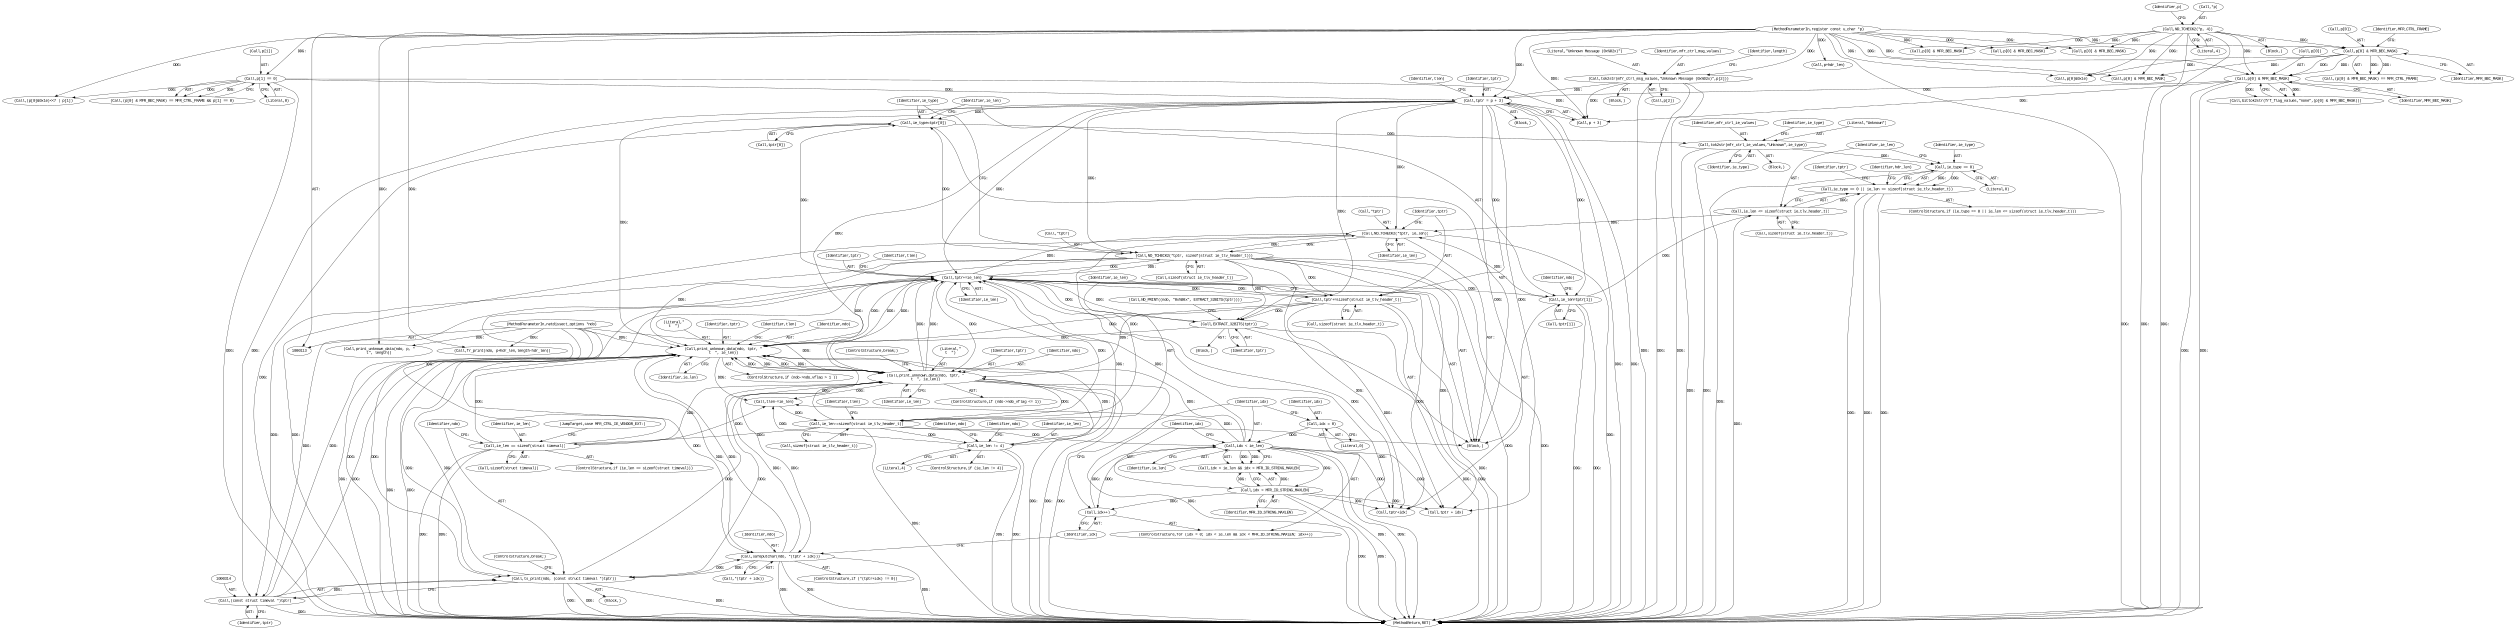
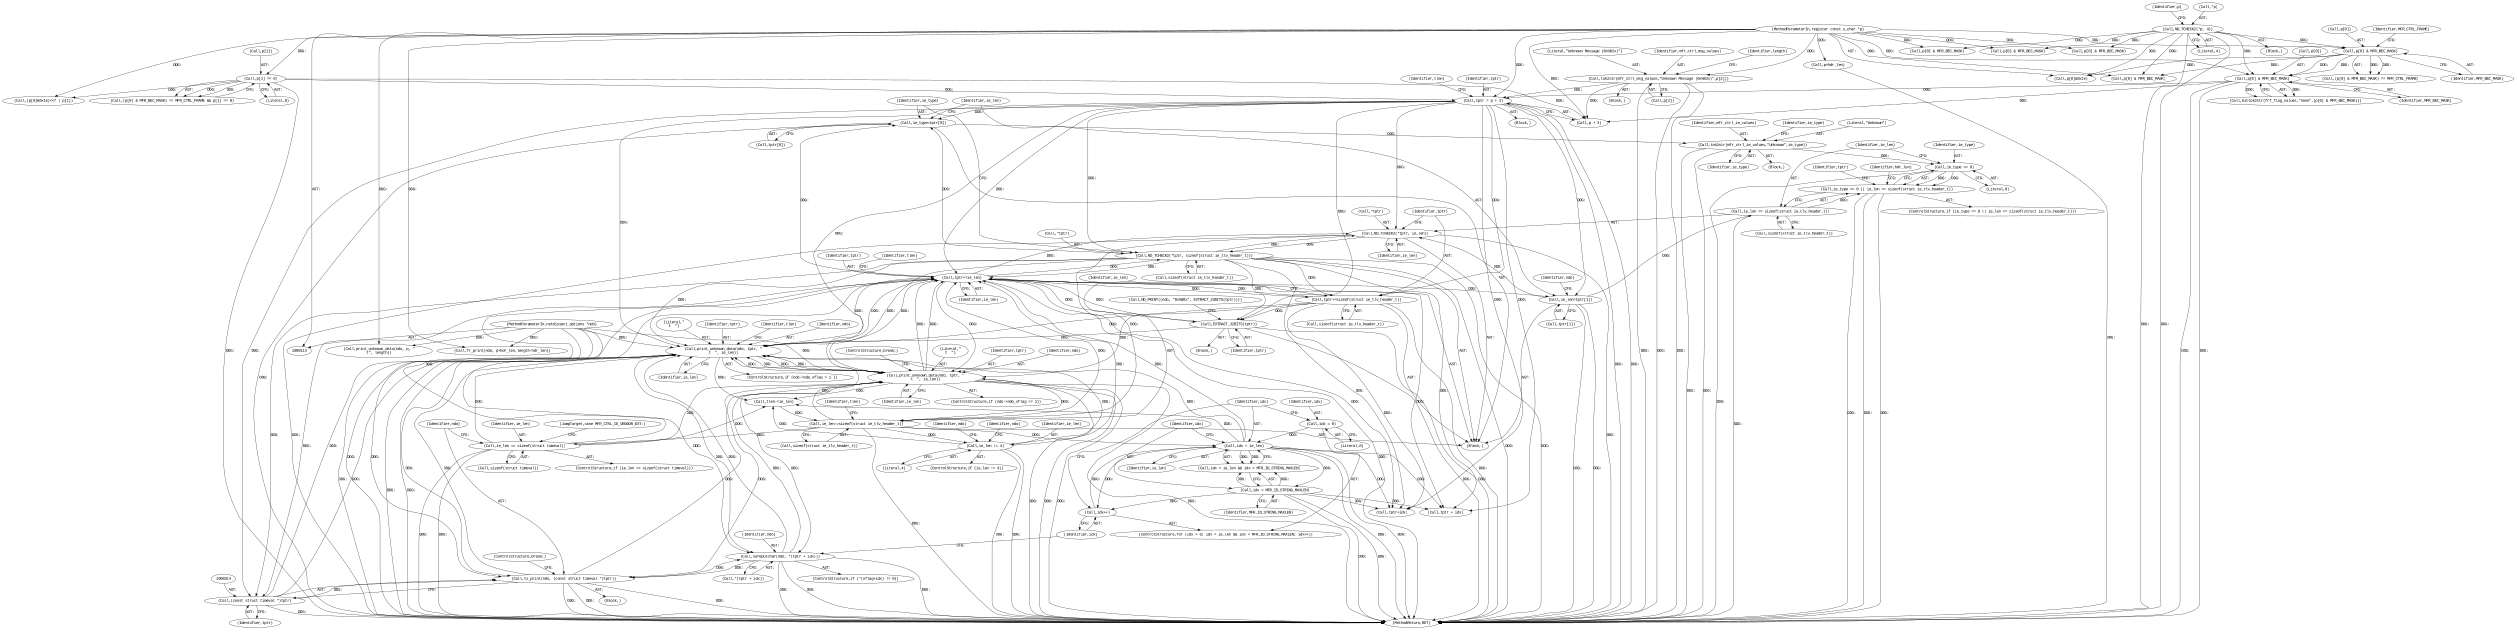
  digraph {
    fontname="Liberation Mono"
    node [fontname="Liberation Mono"]
    edge [fontname="Liberation Mono"]
    n1 [label="(Call,ie_type=tptr[0])"]
    n2 [label="(Call,tok2str(mfr_ctrl_ie_values,\"Unknown\",ie_type))"]
    n3 [label="(MethodReturn,RET)"]
    n4 [label="(Call,tptr[0])"]
    n5 [label="(Block,)"]
    n6 [label="(Call,ie_type == 0)"]
    n7 [label="(Identifier,ie_type)"]
    n8 [label="(Block,)"]
    n9 [label="(Call,tptr+=ie_len)"]
    n10 [label="(Call,ND_TCHECK2(*tptr, ie_len))"]
    n11 [label="(Call,ND_TCHECK2(*tptr, sizeof(struct ie_tlv_header_t)))"]
    n12 [label="(Call,ie_len=tptr[1])"]
    n13 [label="(Call,print_unknown_data(ndo, tptr, \"\n\t  \", ie_len))"]
    n14 [label="(Call,print_unknown_data(ndo, tptr, \"\n\t  \", ie_len))"]
    n15 [label="(Call,tptr+=sizeof(struct ie_tlv_header_t))"]
    n16 [label="(Call,(const struct timeval *)tptr)"]
    n17 [label="(Call,EXTRACT_32BITS(tptr))"]
    n18 [label="(Call,tptr + idx)"]
    n19 [label="(Identifier,ie_len)"]
    n20 [label="(Call,tptr+idx)"]
    n21 [label="(Call,ie_len-=sizeof(struct ie_tlv_header_t))"]
    n22 [label="(Identifier,ie_len)"]
    n23 [label="(Call,sizeof(struct ie_tlv_header_t))"]
    n24 [label="(Call,ie_len <= sizeof(struct ie_tlv_header_t))"]
    n25 [label="(Call,tptr[1])"]
    n26 [label="(Call,tlen-=ie_len)"]
    n27 [label="(Call,ts_print(ndo, (const struct timeval *)tptr))"]
    n28 [label="(Call,safeputchar(ndo, *(tptr + idx)))"]
    n29 [label="(ControlStructure,if (ndo->ndo_vflag > 1 ))"]
    n30 [label="(Identifier,ie_len)"]
    n31 [label="(Identifier,ie_len)"]
    n32 [label="(ControlStructure,if (ndo->ndo_vflag <= 1))"]
    n33 [label="(Call,sizeof(struct ie_tlv_header_t))"]
    n34 [label="(Identifier,tptr)"]
    n35 [label="(Identifier,tptr)"]
    n36 [label="(Block,)"]
    n37 [label="(Call,ie_len == sizeof(struct timeval))"]
    n38 [label="(Call,sizeof(struct timeval))"]
    n39 [label="(ControlStructure,if (ie_len == sizeof(struct timeval)))"]
    n40 [label="(Call,idx < ie_len)"]
    n41 [label="(Call,ie_len != 4)"]
    n42 [label="(Call,sizeof(struct ie_tlv_header_t))"]
    n43 [label="(Call,idx++)"]
    n44 [label="(Call,idx < MFR_ID_STRING_MAXLEN)"]
    n45 [label="(Call,idx < ie_len && idx < MFR_ID_STRING_MAXLEN)"]
    n46 [label="(Identifier,ie_len)"]
    n47 [label="(ControlStructure,if (ie_len != 4))"]
    n48 [label="(Literal,4)"]
    n49 [label="(Call,tptr = p + 3)"]
    n50 [label="(Call,p + 3)"]
    n51 [label="(Block,)"]
    n52 [label="(Call,p[1] == 0)"]
    n53 [label="(Call,(p[0]&0x1e)<<7 | p[1])"]
    n54 [label="(Call,(p[0] & MFR_BEC_MASK) == MFR_CTRL_FRAME && p[1] == 0)"]
    n55 [label="(Literal,0)"]
    n56 [label="(MethodParameterIn,register const u_char *p)"]
    n57 [label="(Call,p[0] & MFR_BEC_MASK)"]
    n58 [label="(Call,p[0] & MFR_BEC_MASK)"]
    n59 [label="(Call,tok2str(mfr_ctrl_msg_values,\"Unknown Message (0x%02x)\",p[2]))"]
    n60 [label="(Call,p[0] & MFR_BEC_MASK)"]
    n61 [label="(Call,p+hdr_len)"]
    n62 [label="(Call,p[0]&0x1e)"]
    n63 [label="(Call,p[0] & MFR_BEC_MASK)"]
    n64 [label="(Call,fr_print(ndo, p+hdr_len,length-hdr_len))"]
    n65 [label="(Call,print_unknown_data(ndo, p, \"\n\t\", length))"]
    n66 [label="(Call,p[0] & MFR_BEC_MASK)"]
    n67 [label="(Call,p[0] & MFR_BEC_MASK)"]
    1000113
    n69 [label="(Call,bittok2str(frf_flag_values,\"none\",(p[0] & MFR_BEC_MASK)))"]
    n70 [label="(Identifier,MFR_BEC_MASK)"]
    n71 [label="(Call,(p[0] & MFR_BEC_MASK) == MFR_CTRL_FRAME)"]
    n72 [label="(Identifier,MFR_BEC_MASK)"]
    n73 [label="(Block,)"]
    n74 [label="(Call,p[2])"]
    n75 [label="(Call,ND_TCHECK2(*p, 4))"]
    n76 [label="(Block,)"]
    n77 [label="(Literal,4)"]
    n78 [label="(Call,ie_type == 0 || ie_len <= sizeof(struct ie_tlv_header_t))"]
    n79 [label="(Call,sizeof(struct ie_tlv_header_t))"]
    n80 [label="(ControlStructure,if (ie_type == 0 || ie_len <= sizeof(struct ie_tlv_header_t)))"]
    n81 [label="(ControlStructure,for (idx = 0; idx < ie_len && idx < MFR_ID_STRING_MAXLEN; idx++))"]
    n82 [label="(Identifier,idx)"]
    n83 [label="(Identifier,MFR_ID_STRING_MAXLEN)"]
    n84 [label="(Call,idx = 0)"]
    n85 [label="(Literal,0)"]
    n86 [label="(Block,)"]
-   n87 [label="(ControlStructure,if (*(tptr+idx) != 0))"]
+   n87 [label="(ControlStructure,if (*(vflag+idx) != 0))"]
    n88 [label="(Call,*(tptr + idx))"]
    n89 [label="(MethodParameterIn,netdissect_options *ndo)"]
    n90 [label="(Literal,0)"]
    n91 [label="(Identifier,ie_len)"]
    n92 [label="(Call,*tptr)"]
    n93 [label="(Identifier,tptr)"]
    n94 [label="(Identifier,tlen)"]
    n95 [label="(Identifier,p)"]
    n96 [label="(Identifier,tlen)"]
    n97 [label="(Literal,\"Unknown\")"]
    n98 [label="(Identifier,ie_type)"]
    n99 [label="(Identifier,ie_len)"]
    n100 [label="(Identifier,ie_len)"]
    n101 [label="(Call,p[0])"]
    n102 [label="(Identifier,ndo)"]
    n103 [label="(Identifier,ndo)"]
    n104 [label="(Identifier,ie_len)"]
    n105 [label="(Identifier,tptr)"]
    n106 [label="(Identifier,mfr_ctrl_ie_values)"]
    n107 [label="(Identifier,tlen)"]
    n108 [label="(Identifier,idx)"]
    n109 [label="(Identifier,ie_type)"]
    n110 [label="(Literal,\"\n\t  \")"]
    n111 [label="(Literal,\"Unknown Message (0x%02x)\")"]
    n112 [label="(Identifier,MFR_CTRL_FRAME)"]
    n113 [label="(Identifier,ndo)"]
    n114 [label="(Call,p[1])"]
    n115 [label="(Identifier,ie_type)"]
    n116 [label="(Call,ND_PRINT((ndo, \"0x%08x\", EXTRACT_32BITS(tptr))))"]
    n117 [label="(Identifier,idx)"]
    n118 [label="(Identifier,tptr)"]
    n119 [label="(Call,*p)"]
    n120 [label="(Identifier,tptr)"]
    n121 [label="(JumpTarget,case MFR_CTRL_IE_VENDOR_EXT:)"]
    n122 [label="(Identifier,hdr_len)"]
    n123 [label="(Identifier,ndo)"]
    n124 [label="(ControlStructure,break;)"]
    n125 [label="(Identifier,ndo)"]
    n126 [label="(Identifier,tlen)"]
    n127 [label="(Identifier,idx)"]
    n128 [label="(Identifier,tptr)"]
    n129 [label="(Identifier,mfr_ctrl_msg_values)"]
    n130 [label="(Identifier,tptr)"]
    n131 [label="(Call,p[0])"]
    n132 [label="(Call,*tptr)"]
    n133 [label="(Identifier,length)"]
    n134 [label="(Identifier,ndo)"]
    n135 [label="(Identifier,ndo)"]
    n136 [label="(Literal,\"\n\t  \")"]
    n137 [label="(ControlStructure,break;)"]
    n138 [label="(Identifier,ie_len)"]
    1000314
    n1 -> n2 [label="DDG: "]
    n1 -> n3 [label="DDG: "]
    n1 -> n4 [label="CFG: "]
    n1 -> n5 [label="AST: "]
    n2 -> n3 [label="DDG: "]
    n2 -> n3 [label="DDG: "]
    n2 -> n6 [label="DDG: "]
    n2 -> n7 [label="CFG: "]
    n2 -> n8 [label="AST: "]
    n4 -> n1 [label="AST: "]
    n6 -> n3 [label="DDG: "]
    n6 -> n78 [label="AST: "]
    n6 -> n78 [label="DDG: "]
    n6 -> n78 [label="DDG: "]
    n6 -> n90 [label="CFG: "]
    n7 -> n2 [label="AST: "]
    n9 -> n1 [label="DDG: "]
    n9 -> n3 [label="DDG: "]
    n9 -> n3 [label="DDG: "]
    n9 -> n5 [label="AST: "]
    n9 -> n10 [label="DDG: "]
    n9 -> n11 [label="DDG: "]
    n9 -> n12 [label="DDG: "]
    n9 -> n13 [label="DDG: "]
    n9 -> n14 [label="DDG: "]
    n9 -> n15 [label="DDG: "]
    n9 -> n16 [label="DDG: "]
    n9 -> n17 [label="DDG: "]
    n9 -> n18 [label="DDG: "]
    n9 -> n19 [label="CFG: "]
    n9 -> n20 [label="DDG: "]
    n10 -> n3 [label="DDG: "]
    n10 -> n3 [label="DDG: "]
    n10 -> n5 [label="AST: "]
    n10 -> n11 [label="DDG: "]
    n10 -> n21 [label="DDG: "]
    n10 -> n22 [label="CFG: "]
    n11 -> n1 [label="DDG: "]
    n11 -> n3 [label="DDG: "]
    n11 -> n3 [label="DDG: "]
    n11 -> n5 [label="AST: "]
    n11 -> n9 [label="DDG: "]
    n11 -> n10 [label="DDG: "]
    n11 -> n13 [label="DDG: "]
    n11 -> n14 [label="DDG: "]
    n11 -> n15 [label="DDG: "]
    n11 -> n16 [label="DDG: "]
    n11 -> n17 [label="DDG: "]
    n11 -> n18 [label="DDG: "]
    n11 -> n20 [label="DDG: "]
    n11 -> n23 [label="CFG: "]
    n12 -> n3 [label="DDG: "]
    n12 -> n3 [label="DDG: "]
    n12 -> n5 [label="AST: "]
    n12 -> n10 [label="DDG: "]
    n12 -> n24 [label="DDG: "]
    n12 -> n25 [label="CFG: "]
    n13 -> n3 [label="DDG: "]
    n13 -> n3 [label="DDG: "]
    n13 -> n9 [label="DDG: "]
    n13 -> n9 [label="DDG: "]
    n13 -> n14 [label="DDG: "]
    n13 -> n26 [label="DDG: "]
    n13 -> n27 [label="DDG: "]
    n13 -> n28 [label="DDG: "]
    n13 -> n29 [label="AST: "]
    n13 -> n30 [label="CFG: "]
    n14 -> n3 [label="DDG: "]
    n14 -> n3 [label="DDG: "]
    n14 -> n3 [label="DDG: "]
    n14 -> n3 [label="DDG: "]
    n14 -> n9 [label="DDG: "]
    n14 -> n9 [label="DDG: "]
    n14 -> n13 [label="DDG: "]
    n14 -> n13 [label="DDG: "]
    n14 -> n13 [label="DDG: "]
    n14 -> n26 [label="DDG: "]
    n14 -> n27 [label="DDG: "]
    n14 -> n28 [label="DDG: "]
    n14 -> n31 [label="CFG: "]
    n14 -> n32 [label="AST: "]
    n15 -> n3 [label="DDG: "]
    n15 -> n5 [label="AST: "]
    n15 -> n9 [label="DDG: "]
    n15 -> n13 [label="DDG: "]
    n15 -> n14 [label="DDG: "]
    n15 -> n17 [label="DDG: "]
    n15 -> n20 [label="DDG: "]
    n15 -> n33 [label="CFG: "]
    n16 -> n3 [label="DDG: "]
    n16 -> n9 [label="DDG: "]
    n16 -> n13 [label="DDG: "]
    n16 -> n27 [label="AST: "]
    n16 -> n27 [label="DDG: "]
    n16 -> n34 [label="CFG: "]
    n17 -> n3 [label="DDG: "]
    n17 -> n3 [label="DDG: "]
    n17 -> n9 [label="DDG: "]
    n17 -> n13 [label="DDG: "]
    n17 -> n35 [label="CFG: "]
    n17 -> n36 [label="AST: "]
    n19 -> n9 [label="AST: "]
    n21 -> n3 [label="DDG: "]
    n21 -> n5 [label="AST: "]
    n21 -> n9 [label="DDG: "]
    n21 -> n13 [label="DDG: "]
    n21 -> n14 [label="DDG: "]
    n21 -> n37 [label="DDG: "]
    n21 -> n40 [label="DDG: "]
    n21 -> n41 [label="DDG: "]
    n21 -> n42 [label="CFG: "]
    n22 -> n10 [label="AST: "]
    n23 -> n11 [label="AST: "]
    n24 -> n3 [label="DDG: "]
-   n24 -> n10 [label="DDG: "]
+   n24 -> n10 [label="AST: "]
    n24 -> n78 [label="AST: "]
    n24 -> n78 [label="DDG: "]
    n24 -> n79 [label="CFG: "]
    n25 -> n12 [label="AST: "]
    n26 -> n21 [label="DDG: "]
    n27 -> n3 [label="DDG: "]
    n27 -> n3 [label="DDG: "]
    n27 -> n3 [label="DDG: "]
    n27 -> n13 [label="DDG: "]
    n27 -> n14 [label="DDG: "]
    n27 -> n16 [label="CFG: "]
    n27 -> n28 [label="DDG: "]
    n27 -> n86 [label="AST: "]
    n28 -> n3 [label="DDG: "]
    n28 -> n3 [label="DDG: "]
    n28 -> n3 [label="DDG: "]
    n28 -> n13 [label="DDG: "]
    n28 -> n14 [label="DDG: "]
    n28 -> n27 [label="DDG: "]
    n28 -> n87 [label="AST: "]
    n28 -> n88 [label="CFG: "]
    n30 -> n13 [label="AST: "]
    n31 -> n14 [label="AST: "]
    n33 -> n15 [label="AST: "]
    n34 -> n16 [label="AST: "]
    n35 -> n17 [label="AST: "]
    n37 -> n3 [label="DDG: "]
    n37 -> n3 [label="DDG: "]
    n37 -> n9 [label="DDG: "]
    n37 -> n13 [label="DDG: "]
    n37 -> n14 [label="DDG: "]
    n37 -> n26 [label="DDG: "]
    n37 -> n38 [label="CFG: "]
    n37 -> n39 [label="AST: "]
    n38 -> n37 [label="AST: "]
    n40 -> n3 [label="DDG: "]
    n40 -> n3 [label="DDG: "]
    n40 -> n9 [label="DDG: "]
    n40 -> n13 [label="DDG: "]
    n40 -> n18 [label="DDG: "]
    n40 -> n20 [label="DDG: "]
    n40 -> n26 [label="DDG: "]
    n40 -> n43 [label="DDG: "]
    n40 -> n44 [label="DDG: "]
    n40 -> n45 [label="AST: "]
    n40 -> n45 [label="DDG: "]
    n40 -> n45 [label="DDG: "]
    n40 -> n46 [label="CFG: "]
    n41 -> n3 [label="DDG: "]
    n41 -> n3 [label="DDG: "]
    n41 -> n9 [label="DDG: "]
    n41 -> n13 [label="DDG: "]
    n41 -> n26 [label="DDG: "]
    n41 -> n47 [label="AST: "]
    n41 -> n48 [label="CFG: "]
    n42 -> n21 [label="AST: "]
    n43 -> n40 [label="DDG: "]
    n43 -> n81 [label="AST: "]
    n43 -> n82 [label="CFG: "]
    n44 -> n3 [label="DDG: "]
    n44 -> n3 [label="DDG: "]
    n44 -> n18 [label="DDG: "]
    n44 -> n20 [label="DDG: "]
    n44 -> n43 [label="DDG: "]
    n44 -> n45 [label="AST: "]
    n44 -> n45 [label="DDG: "]
    n44 -> n45 [label="DDG: "]
    n44 -> n83 [label="CFG: "]
    n45 -> n40 [label="CFG: "]
    n45 -> n44 [label="CFG: "]
    n46 -> n40 [label="AST: "]
    n48 -> n41 [label="AST: "]
    n49 -> n1 [label="DDG: "]
    n49 -> n3 [label="DDG: "]
    n49 -> n3 [label="DDG: "]
    n49 -> n9 [label="DDG: "]
    n49 -> n10 [label="DDG: "]
    n49 -> n11 [label="DDG: "]
    n49 -> n12 [label="DDG: "]
    n49 -> n13 [label="DDG: "]
    n49 -> n14 [label="DDG: "]
    n49 -> n15 [label="DDG: "]
    n49 -> n16 [label="DDG: "]
    n49 -> n17 [label="DDG: "]
    n49 -> n18 [label="DDG: "]
    n49 -> n20 [label="DDG: "]
    n49 -> n50 [label="CFG: "]
    n49 -> n51 [label="AST: "]
    n50 -> n49 [label="AST: "]
    n52 -> n3 [label="DDG: "]
    n52 -> n49 [label="DDG: "]
    n52 -> n50 [label="DDG: "]
    n52 -> n53 [label="DDG: "]
    n52 -> n54 [label="AST: "]
    n52 -> n54 [label="DDG: "]
    n52 -> n54 [label="DDG: "]
    n52 -> n55 [label="CFG: "]
    n54 -> n52 [label="CFG: "]
    n55 -> n52 [label="AST: "]
-   n56 -> n3 [label="DDG: "]
+   n61 -> n3 [label="DDG: "]
    n56 -> n49 [label="DDG: "]
    n56 -> n50 [label="DDG: "]
    n56 -> n52 [label="DDG: "]
    n56 -> n53 [label="DDG: "]
    n56 -> n57 [label="DDG: "]
    n56 -> n58 [label="DDG: "]
    n56 -> n59 [label="DDG: "]
    n56 -> n60 [label="DDG: "]
    n56 -> n61 [label="DDG: "]
-   n56 -> n62 [label="DDG: "]
+   n56 -> n62 [label="AST: "]
    n56 -> n63 [label="DDG: "]
    n56 -> n64 [label="DDG: "]
    n56 -> n65 [label="DDG: "]
    n56 -> n66 [label="DDG: "]
    n56 -> n67 [label="DDG: "]
    n56 -> 1000113 [label="AST: "]
    n57 -> n3 [label="DDG: "]
    n57 -> n3 [label="DDG: "]
    n57 -> n49 [label="DDG: "]
    n57 -> n50 [label="DDG: "]
    n57 -> n69 [label="AST: "]
    n57 -> n69 [label="DDG: "]
    n57 -> n69 [label="DDG: "]
    n57 -> n70 [label="CFG: "]
    n58 -> n57 [label="DDG: "]
    n58 -> n57 [label="DDG: "]
    n58 -> n62 [label="DDG: "]
    n58 -> n66 [label="DDG: "]
    n58 -> n71 [label="AST: "]
    n58 -> n71 [label="DDG: "]
    n58 -> n71 [label="DDG: "]
    n58 -> n72 [label="CFG: "]
    n59 -> n3 [label="DDG: "]
    n59 -> n3 [label="DDG: "]
    n59 -> n3 [label="DDG: "]
    n59 -> n49 [label="DDG: "]
    n59 -> n50 [label="DDG: "]
    n59 -> n73 [label="AST: "]
    n59 -> n74 [label="CFG: "]
    n69 -> n57 [label="CFG: "]
    n70 -> n57 [label="AST: "]
    n72 -> n58 [label="AST: "]
    n74 -> n59 [label="AST: "]
    n75 -> n3 [label="DDG: "]
    n75 -> n3 [label="DDG: "]
    n75 -> n57 [label="DDG: "]
    n75 -> n58 [label="DDG: "]
    n75 -> n60 [label="DDG: "]
    n75 -> n62 [label="DDG: "]
    n75 -> n63 [label="DDG: "]
    n75 -> n66 [label="DDG: "]
    n75 -> n67 [label="DDG: "]
    n75 -> n76 [label="AST: "]
    n75 -> n77 [label="CFG: "]
    n77 -> n75 [label="AST: "]
    n78 -> n3 [label="DDG: "]
    n78 -> n3 [label="DDG: "]
    n78 -> n3 [label="DDG: "]
    n78 -> n6 [label="CFG: "]
    n78 -> n24 [label="CFG: "]
    n78 -> n80 [label="AST: "]
    n79 -> n24 [label="AST: "]
    n82 -> n28 [label="CFG: "]
    n82 -> n43 [label="AST: "]
    n83 -> n44 [label="AST: "]
    n84 -> n40 [label="DDG: "]
    n84 -> n81 [label="AST: "]
    n84 -> n85 [label="CFG: "]
    n85 -> n84 [label="AST: "]
    n88 -> n28 [label="AST: "]
    n89 -> n3 [label="DDG: "]
    n89 -> n13 [label="DDG: "]
    n89 -> n14 [label="DDG: "]
    n89 -> n27 [label="DDG: "]
    n89 -> n28 [label="DDG: "]
    n89 -> n64 [label="DDG: "]
    n89 -> n65 [label="DDG: "]
    n89 -> 1000113 [label="AST: "]
    n90 -> n6 [label="AST: "]
    n91 -> n15 [label="CFG: "]
    n91 -> n21 [label="AST: "]
    n92 -> n10 [label="AST: "]
    n93 -> n13 [label="AST: "]
    n94 -> n9 [label="CFG: "]
    n95 -> n75 [label="CFG: "]
    n96 -> n49 [label="CFG: "]
    n97 -> n2 [label="AST: "]
    n98 -> n6 [label="AST: "]
    n99 -> n37 [label="AST: "]
    n100 -> n1 [label="CFG: "]
    n100 -> n12 [label="AST: "]
    n101 -> n58 [label="AST: "]
    n102 -> n41 [label="CFG: "]
    n103 -> n12 [label="CFG: "]
    n104 -> n41 [label="AST: "]
    n105 -> n78 [label="CFG: "]
    n106 -> n2 [label="AST: "]
    n107 -> n13 [label="CFG: "]
    n108 -> n40 [label="AST: "]
    n108 -> n43 [label="CFG: "]
    n108 -> n84 [label="CFG: "]
    n109 -> n1 [label="AST: "]
    n109 -> n11 [label="CFG: "]
    n110 -> n14 [label="AST: "]
    n111 -> n59 [label="AST: "]
    n112 -> n58 [label="CFG: "]
    n113 -> n27 [label="AST: "]
    n113 -> n37 [label="CFG: "]
    n114 -> n52 [label="AST: "]
    n115 -> n2 [label="CFG: "]
    n116 -> n17 [label="CFG: "]
    n117 -> n84 [label="AST: "]
    n118 -> n14 [label="AST: "]
    n119 -> n75 [label="AST: "]
    n120 -> n10 [label="CFG: "]
    n120 -> n15 [label="AST: "]
    n121 -> n37 [label="CFG: "]
    n122 -> n78 [label="CFG: "]
    n123 -> n28 [label="AST: "]
    n124 -> n27 [label="CFG: "]
    n125 -> n14 [label="AST: "]
    n126 -> n21 [label="CFG: "]
    n127 -> n40 [label="CFG: "]
    n127 -> n44 [label="AST: "]
    n128 -> n49 [label="AST: "]
    n129 -> n59 [label="AST: "]
    n130 -> n9 [label="AST: "]
    n131 -> n57 [label="AST: "]
    n132 -> n11 [label="AST: "]
    n133 -> n59 [label="CFG: "]
    n134 -> n13 [label="AST: "]
    n135 -> n41 [label="CFG: "]
    n136 -> n13 [label="AST: "]
    n137 -> n14 [label="CFG: "]
    n138 -> n6 [label="CFG: "]
    n138 -> n24 [label="AST: "]
    1000314 -> n16 [label="AST: "]
  }
